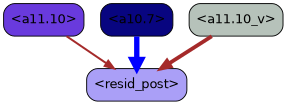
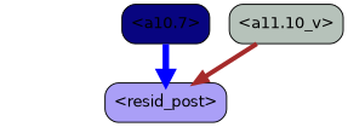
  strict digraph {
    splines=true
    node [color=black fontname=Helvetica shape=box style="filled, rounded"]
    edge [color=brown]
-   "<a11.10>" [fillcolor="#693add"]
    "<resid_post>" [fillcolor="#aa9ff7"]
    "<a10.7>" [fillcolor="#080580"]
    "<a11.10_v>" [fillcolor="#b6c2ba"]
-   "<a11.10>" -> "<resid_post>" [penwidth=2.1870908737182617]
    "<a10.7>" -> "<resid_post>" [color=blue penwidth=5.91640043258667]
    "<a11.10_v>" -> "<resid_post>" [penwidth=4.234584808349609]
  }
